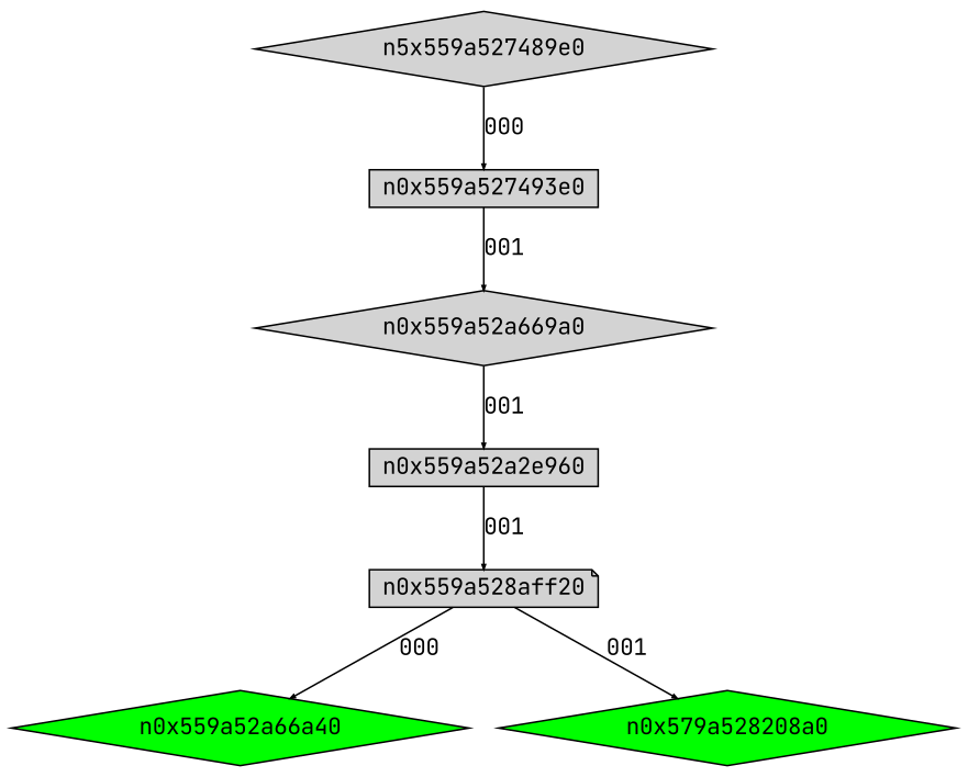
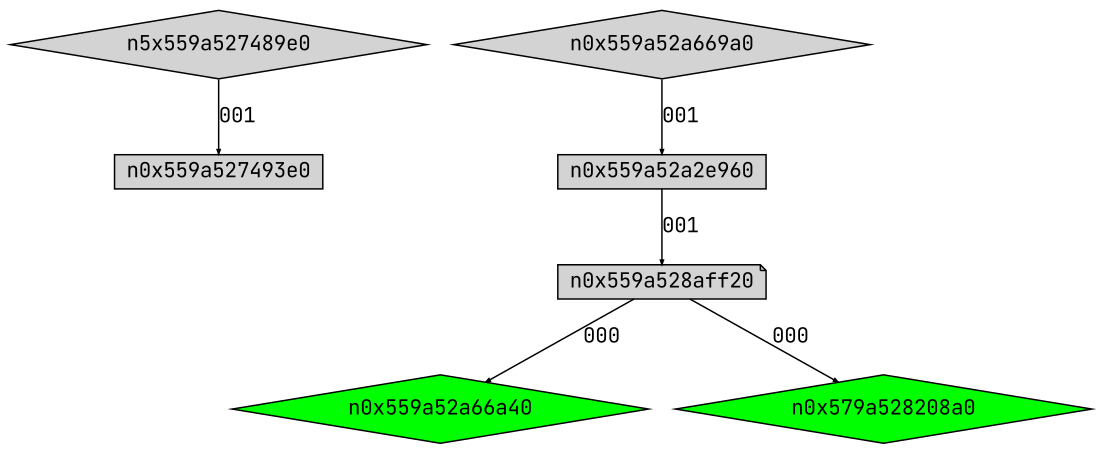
  digraph {
    fontname="JetBrains Mono"
    node [fontname="JetBrains Mono" shape=diamond style=filled]
    edge [arrowsize=.3 fontname="JetBrains Mono"]
    n1 [height=.1 label=n5x559a527489e0 width=.1]
    n0x559a527493e0 [height=.1 shape=box width=.1]
    n0x559a52a669a0 [height=.1 width=.1]
    n0x559a52a2e960 [height=.1 shape=box width=.1]
    n0x559a528aff20 [height=.1 shape=note width=.1]
    n0x559a52a66a40 [fillcolor=green height=.1 width=.1]
    n7 [fillcolor=green height=.1 label=n0x579a528208a0 width=.1]
-   n1 -> n0x559a527493e0 [label=000]
-   n0x559a527493e0 -> n0x559a52a669a0 [label=001]
+   n1 -> n0x559a527493e0 [label=001]
    n0x559a52a669a0 -> n0x559a52a2e960 [label=001]
    n0x559a52a2e960 -> n0x559a528aff20 [label=001]
    n0x559a528aff20 -> n0x559a52a66a40 [label=000]
-   n0x559a528aff20 -> n7 [label=001]
+   n0x559a528aff20 -> n7 [label=000]
  }
